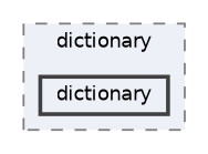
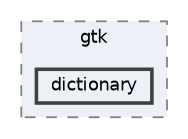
  digraph {
    compound=true
    n1 [color=grey25 fillcolor="#edf0f7" fontname=Helvetica fontsize=10 height=0.2 label=dictionary shape=box style="filled,bold" width=0.4]
    subgraph cluster_1 {
      bgcolor="#edf0f7"
      fontname=Helvetica
      fontsize=10
-     label=dictionary
+     label=gtk
      pencolor=grey50
      style="filled,dashed"
      n1
    }
  }
